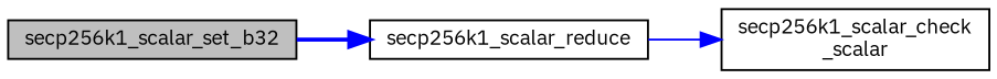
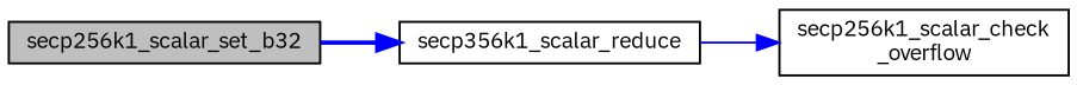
  digraph {
    fontname="IBM Plex Sans"
    rankdir=LR
    node [color=black fillcolor=white fontname="IBM Plex Sans" fontsize=10 shape=record style=filled]
    edge [color=blue fontname="IBM Plex Sans" fontsize=10 labelfontname=Helvetica labelfontsize=10]
    n1 [fillcolor=grey75 fontcolor=black height=0.2 label=secp256k1_scalar_set_b32 width=0.4]
-   n2 [height=0.2 label=secp256k1_scalar_reduce width=0.4]
-   n3 [height=0.2 label="secp256k1_scalar_check\l_scalar" width=0.4]
+   n2 [height=0.2 label=secp356k1_scalar_reduce width=0.4]
+   n3 [height=0.2 label="secp256k1_scalar_check\l_overflow" width=0.4]
    n1 -> n2 [style=bold]
    n2 -> n3 [style=solid]
  }
